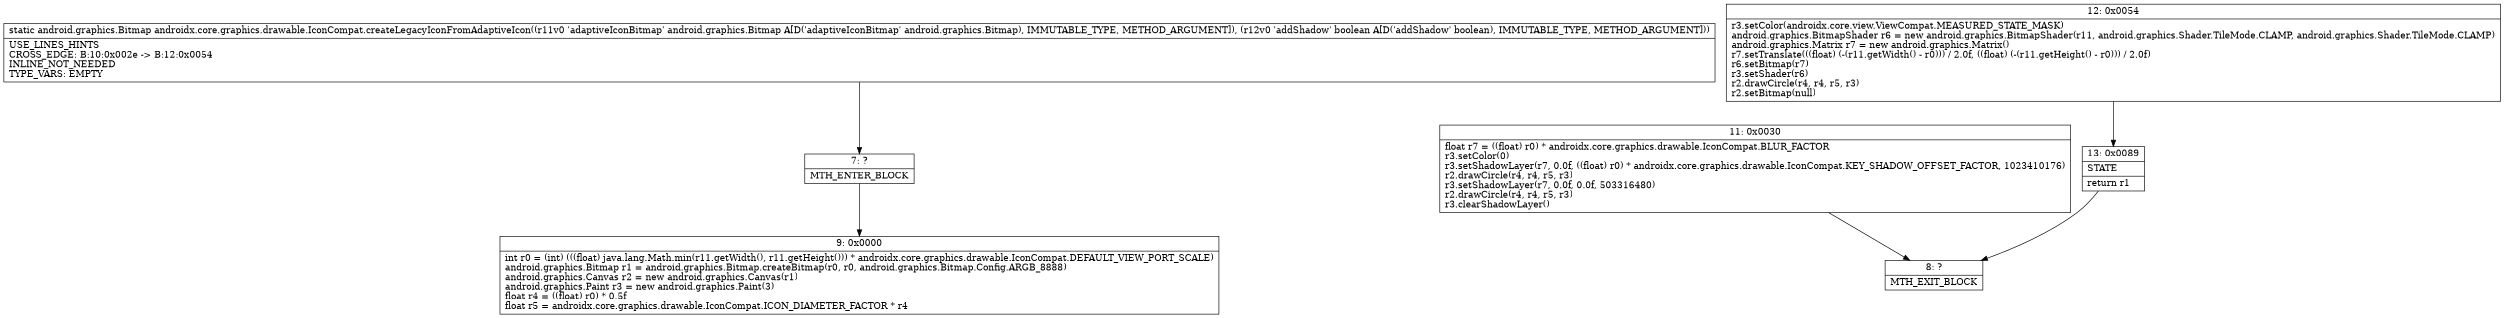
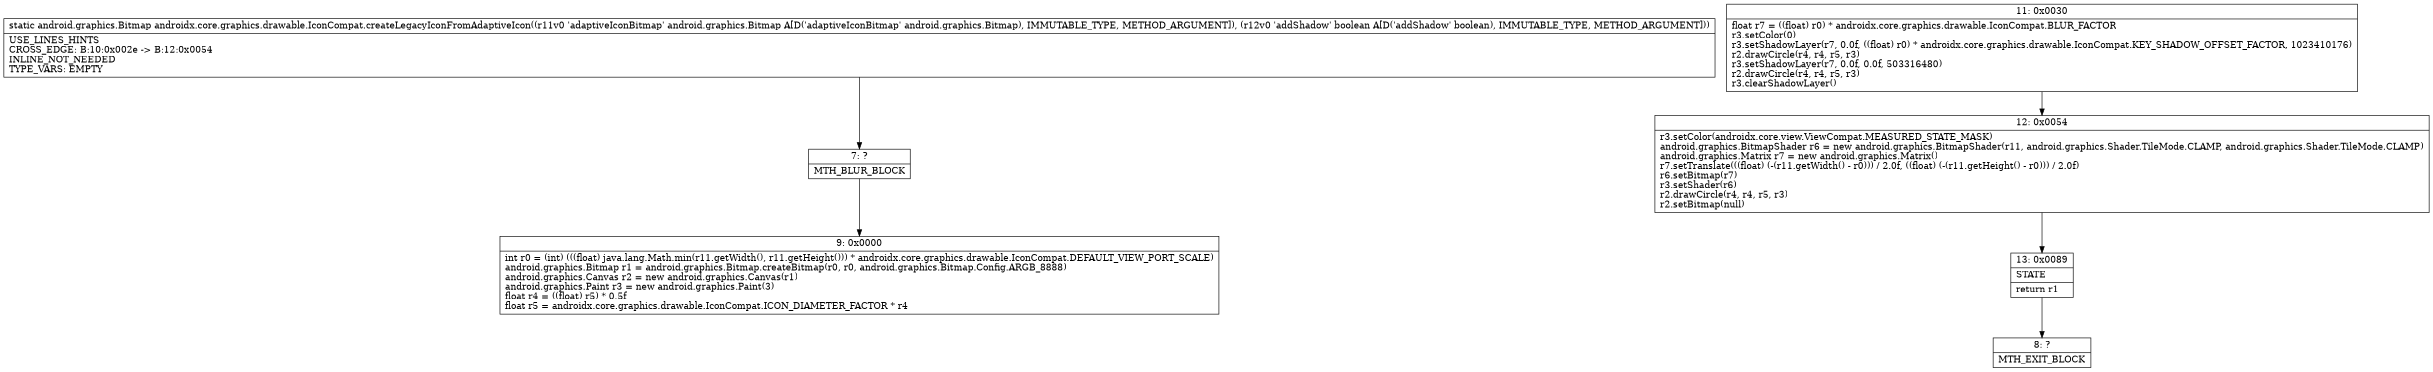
  digraph {
    node [shape=record]
-   n1 [label="{7\:\ ?|MTH_ENTER_BLOCK\l}"]
-   n2 [label="{9\:\ 0x0000|int r0 = (int) (((float) java.lang.Math.min(r11.getWidth(), r11.getHeight())) * androidx.core.graphics.drawable.IconCompat.DEFAULT_VIEW_PORT_SCALE)\landroid.graphics.Bitmap r1 = android.graphics.Bitmap.createBitmap(r0, r0, android.graphics.Bitmap.Config.ARGB_8888)\landroid.graphics.Canvas r2 = new android.graphics.Canvas(r1)\landroid.graphics.Paint r3 = new android.graphics.Paint(3)\lfloat r4 = ((float) r0) * 0.5f\lfloat r5 = androidx.core.graphics.drawable.IconCompat.ICON_DIAMETER_FACTOR * r4\l}"]
+   n1 [label="{7\:\ ?|MTH_BLUR_BLOCK\l}"]
+   n2 [label="{9\:\ 0x0000|int r0 = (int) (((float) java.lang.Math.min(r11.getWidth(), r11.getHeight())) * androidx.core.graphics.drawable.IconCompat.DEFAULT_VIEW_PORT_SCALE)\landroid.graphics.Bitmap r1 = android.graphics.Bitmap.createBitmap(r0, r0, android.graphics.Bitmap.Config.ARGB_8888)\landroid.graphics.Canvas r2 = new android.graphics.Canvas(r1)\landroid.graphics.Paint r3 = new android.graphics.Paint(3)\lfloat r4 = ((float) r5) * 0.5f\lfloat r5 = androidx.core.graphics.drawable.IconCompat.ICON_DIAMETER_FACTOR * r4\l}"]
    n3 [label="{11\:\ 0x0030|float r7 = ((float) r0) * androidx.core.graphics.drawable.IconCompat.BLUR_FACTOR\lr3.setColor(0)\lr3.setShadowLayer(r7, 0.0f, ((float) r0) * androidx.core.graphics.drawable.IconCompat.KEY_SHADOW_OFFSET_FACTOR, 1023410176)\lr2.drawCircle(r4, r4, r5, r3)\lr3.setShadowLayer(r7, 0.0f, 0.0f, 503316480)\lr2.drawCircle(r4, r4, r5, r3)\lr3.clearShadowLayer()\l}"]
    n4 [label="{12\:\ 0x0054|r3.setColor(androidx.core.view.ViewCompat.MEASURED_STATE_MASK)\landroid.graphics.BitmapShader r6 = new android.graphics.BitmapShader(r11, android.graphics.Shader.TileMode.CLAMP, android.graphics.Shader.TileMode.CLAMP)\landroid.graphics.Matrix r7 = new android.graphics.Matrix()\lr7.setTranslate(((float) (\-(r11.getWidth() \- r0))) \/ 2.0f, ((float) (\-(r11.getHeight() \- r0))) \/ 2.0f)\lr6.setBitmap(r7)\lr3.setShader(r6)\lr2.drawCircle(r4, r4, r5, r3)\lr2.setBitmap(null)\l}"]
    n5 [label="{13\:\ 0x0089|STATE\l|return r1\l}"]
    n6 [label="{8\:\ ?|MTH_EXIT_BLOCK\l}"]
    n7 [label="{static android.graphics.Bitmap androidx.core.graphics.drawable.IconCompat.createLegacyIconFromAdaptiveIcon((r11v0 'adaptiveIconBitmap' android.graphics.Bitmap A[D('adaptiveIconBitmap' android.graphics.Bitmap), IMMUTABLE_TYPE, METHOD_ARGUMENT]), (r12v0 'addShadow' boolean A[D('addShadow' boolean), IMMUTABLE_TYPE, METHOD_ARGUMENT]))  | USE_LINES_HINTS\lCROSS_EDGE: B:10:0x002e \-\> B:12:0x0054\lINLINE_NOT_NEEDED\lTYPE_VARS: EMPTY\l}"]
    n1 -> n2
-   n3 -> n6
+   n3 -> n4
    n4 -> n5
    n5 -> n6
    n7 -> n1
  }
